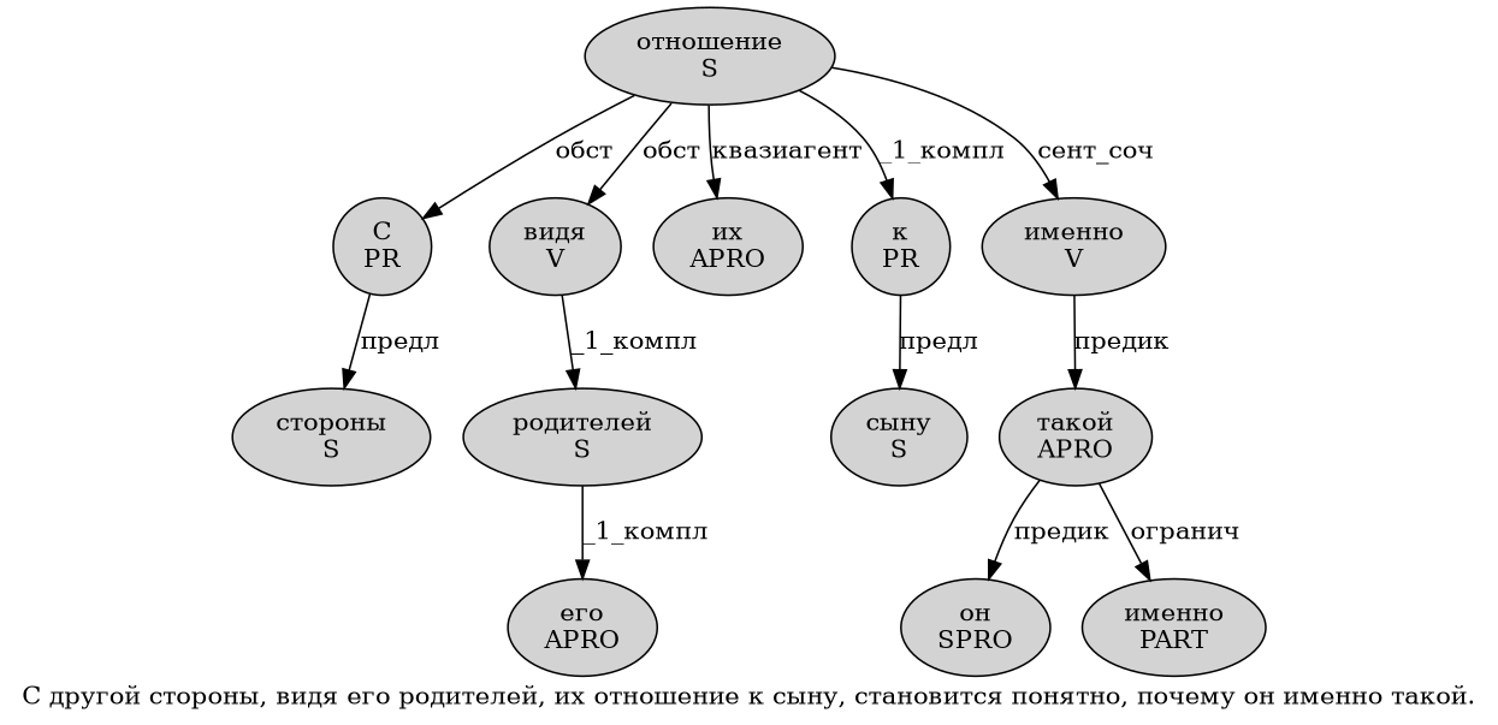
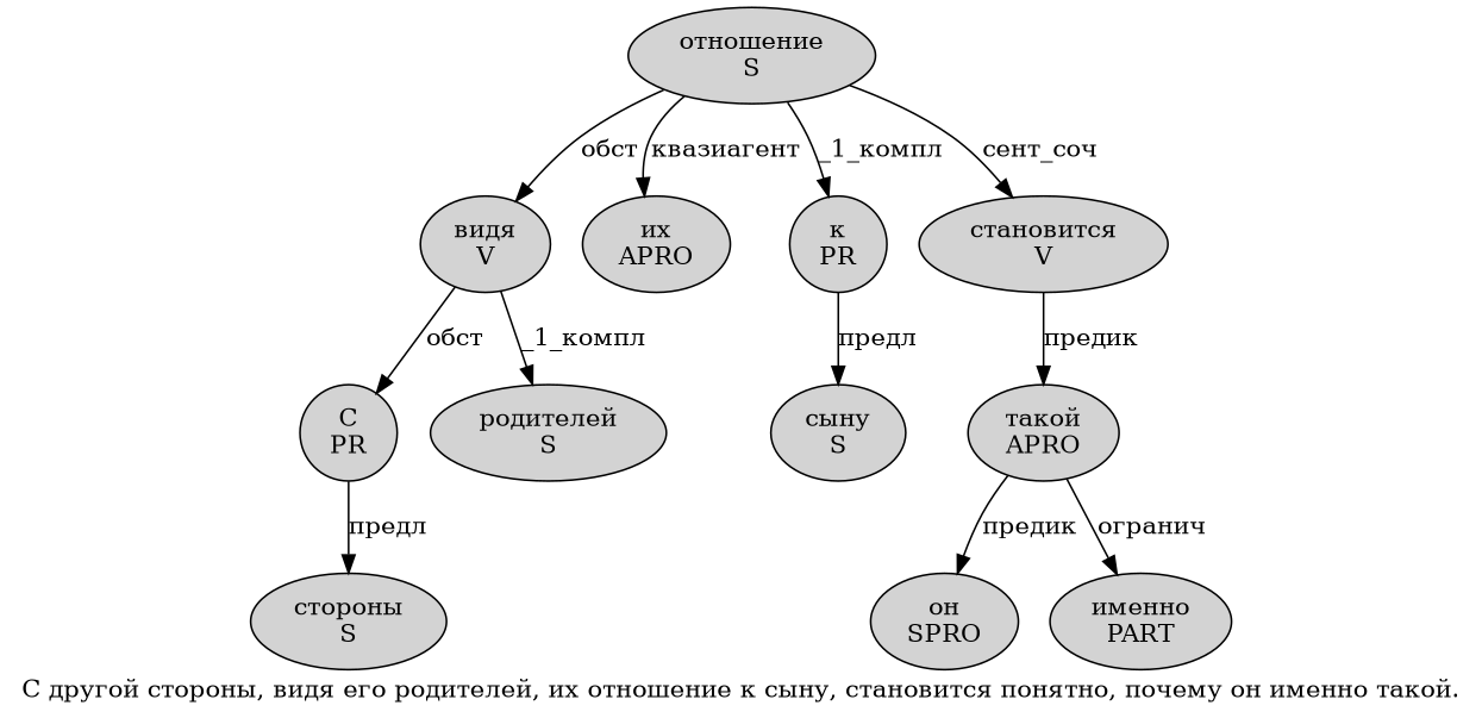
  digraph {
    label="С другой стороны, видя его родителей, их отношение к сыну, становится понятно, почему он именно такой."
    node [fillcolor=lightgray penwidth=1 shape=ellipse style=filled]
    n1 [label="С\nPR"]
    n2 [label="стороны\nS"]
    n3 [label="видя\nV"]
    n4 [label="родителей\nS"]
-   n5 [label="его\nAPRO"]
    n6 [label="их\nAPRO"]
    n7 [label="отношение\nS"]
    n8 [label="к\nPR"]
-   n9 [label="именно\nV"]
+   n9 [label="становится\nV"]
    n10 [label="сыну\nS"]
    n11 [label="такой\nAPRO"]
    n12 [label="он\nSPRO"]
    n13 [label="именно\nPART"]
    n1 -> n2 [label="предл"]
    n3 -> n4 [label="_1_компл"]
-   n4 -> n5 [label="_1_компл"]
-   n7 -> n1 [label="обст"]
+   n3 -> n1 [label="обст"]
    n7 -> n3 [label="обст"]
    n7 -> n6 [label="квазиагент"]
    n7 -> n8 [label="_1_компл"]
    n7 -> n9 [label="сент_соч"]
    n8 -> n10 [label="предл"]
    n9 -> n11 [label="предик"]
    n11 -> n12 [label="предик"]
    n11 -> n13 [label="огранич"]
  }
